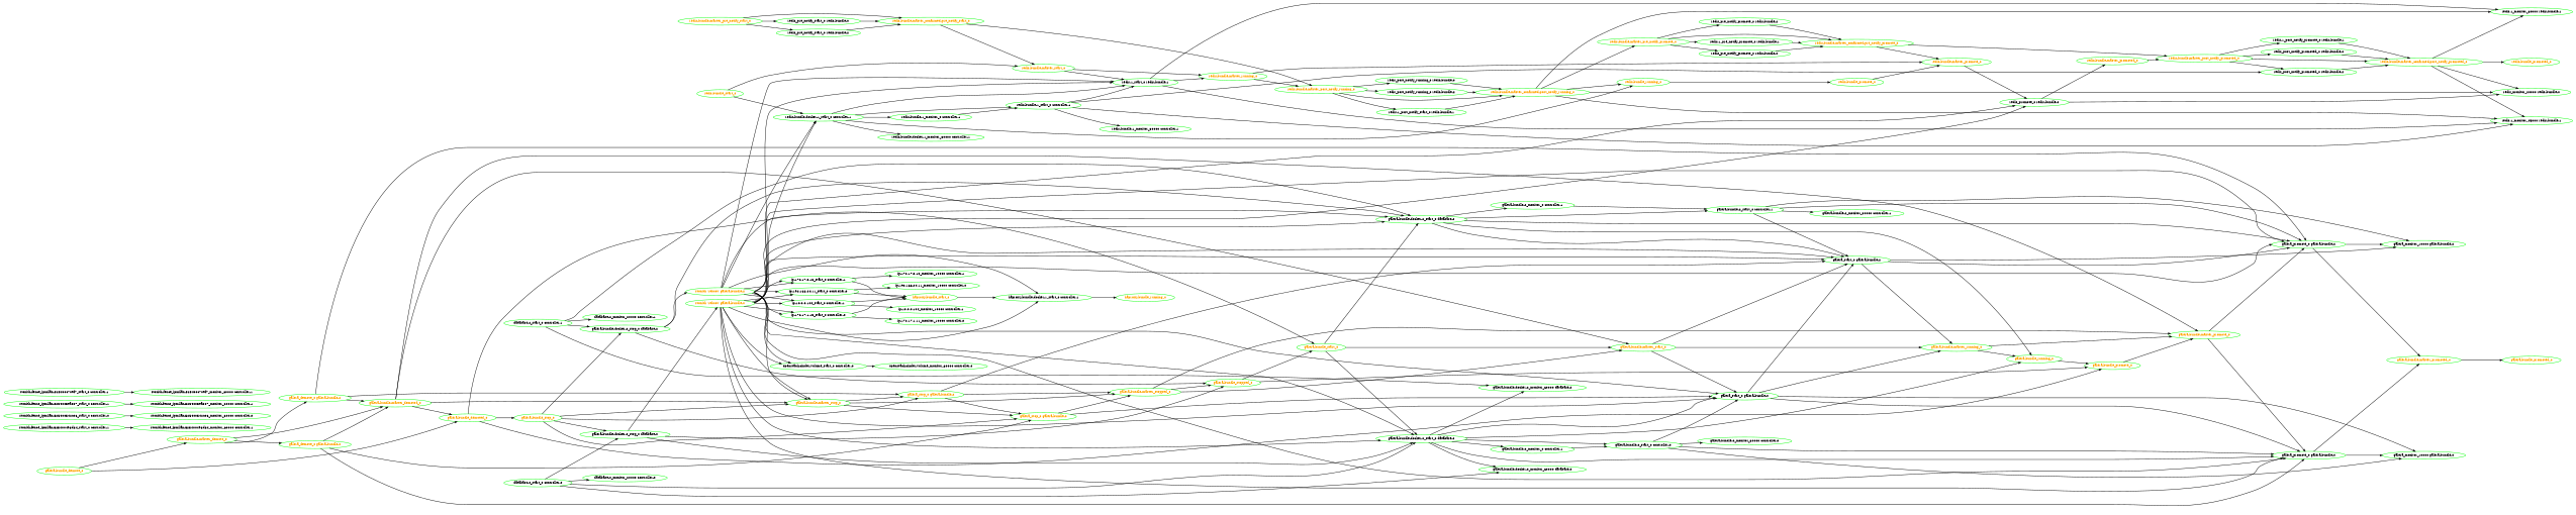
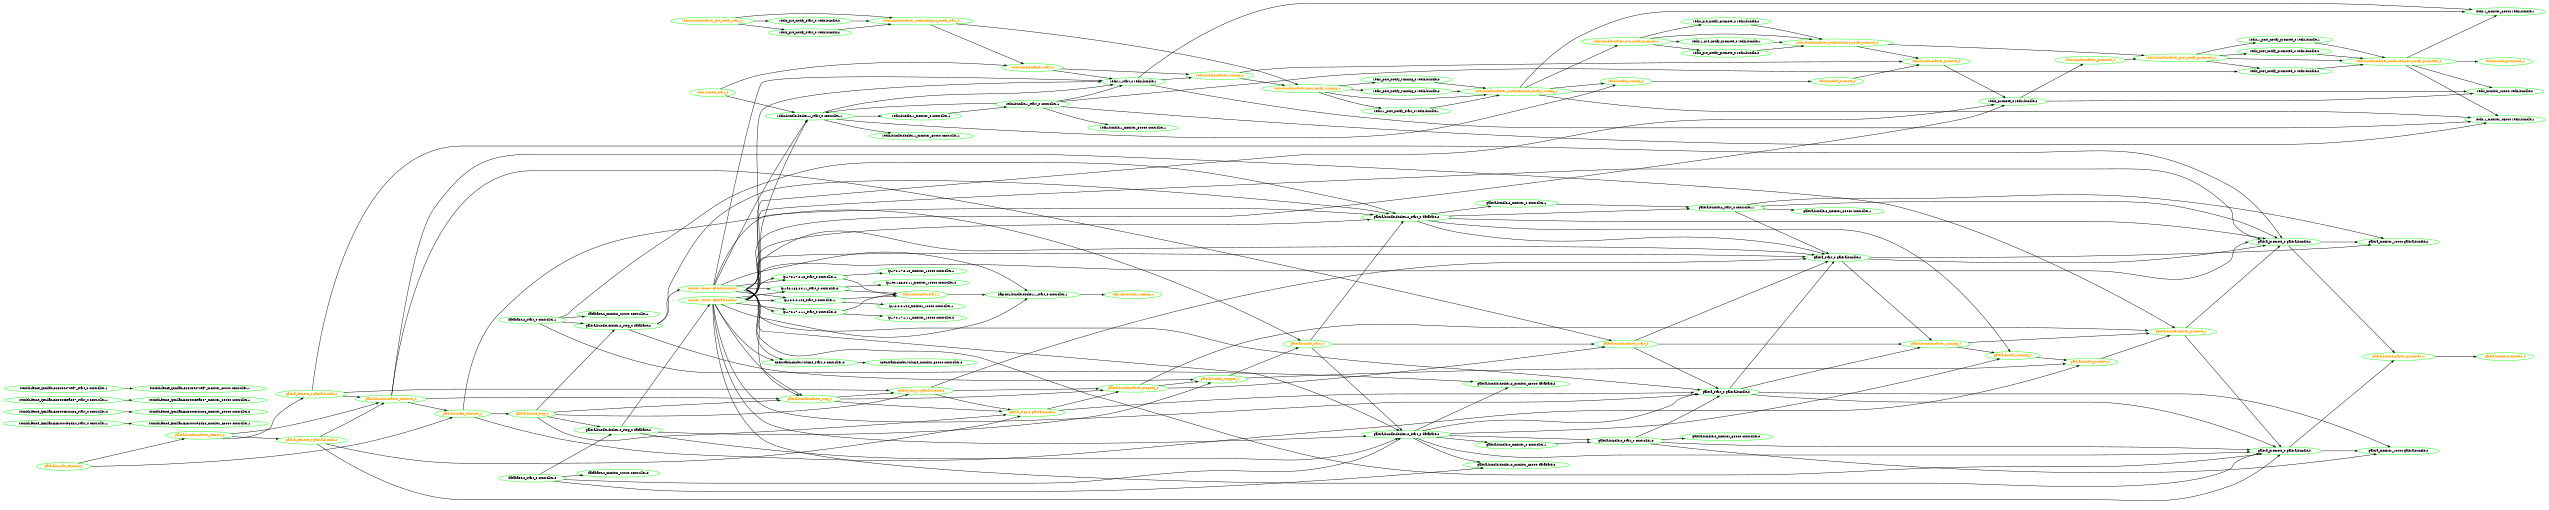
  digraph {
    rankdir=LR
    node [color=green fontcolor=black style=bold]
    edge [style=bold]
    "database-0_start_0 controller-0"
    "database-0_monitor_20000 controller-0"
    "galera-bundle-docker-0_monitor_60000 database-0"
    "galera-bundle-docker-0_start_0 database-0"
    "galera-bundle-docker-0_stop_0 database-0"
    "galera-bundle-0_monitor_0 controller-1"
    "galera-bundle-0_start_0 controller-0"
    "galera_promote_0 galera-bundle-0"
    "galera_start_0 galera-bundle-0"
    "galera-bundle_running_0" [fontcolor=orange]
    "galera-bundle-docker-2_monitor_60000 database-2"
    "galera-bundle_stopped_0" [fontcolor=orange]
    "stonith 'reboot' galera-bundle-0" [fontcolor=orange]
    "galera-bundle-0_monitor_30000 controller-0"
    "galera_monitor_10000 galera-bundle-0"
    "galera-bundle-master_promoted_0" [fontcolor=orange]
    "galera_start_0 galera-bundle-2"
    "galera-bundle-master_running_0" [fontcolor=orange]
    "galera-bundle_promote_0" [fontcolor=orange]
    "galera-bundle_start_0" [fontcolor=orange]
    "galera-bundle-docker-2_start_0 database-2"
    "galera_promote_0 galera-bundle-2"
    "galera-bundle-master_stop_0" [fontcolor=orange]
    "haproxy-bundle-docker-1_start_0 controller-1"
    "ip-10.0.0.104_start_0 controller-1"
-   "ip-172.17.1.11_start_0 controller-0" [label="ip-172.17.1.15_start_0 controller-0"]
+   "ip-172.17.1.11_start_0 controller-0"
    "ip-172.17.3.13_start_0 controller-1"
    "ip-192.168.24.11_start_0 controller-0"
    "openstack-cinder-volume_start_0 controller-0"
    "redis:1_start_0 redis-bundle-1"
    "redis-bundle-docker-1_start_0 controller-1"
    "redis_promote_0 redis-bundle-0"
    "database-2_start_0 controller-1"
    "database-2_monitor_20000 controller-1"
    "galera-bundle-docker-2_stop_0 database-2"
    "galera-bundle-2_monitor_0 controller-1"
    "galera-bundle-2_start_0 controller-1"
    "stonith 'reboot' galera-bundle-2" [fontcolor=orange]
    "galera-bundle-2_monitor_30000 controller-1"
    "galera_monitor_10000 galera-bundle-2"
    "galera-bundle_promoted_0" [fontcolor=orange]
    "galera-bundle-master_promote_0" [fontcolor=orange]
    "galera-bundle-master_start_0" [fontcolor=orange]
    "galera_stop_0 galera-bundle-0" [fontcolor=orange]
    "galera_stop_0 galera-bundle-2" [fontcolor=orange]
    "galera-bundle-master_stopped_0" [fontcolor=orange]
    "haproxy-bundle_running_0" [fontcolor=orange]
    "haproxy-bundle_start_0" [fontcolor=orange]
    "ip-10.0.0.104_monitor_10000 controller-1"
    "ip-172.17.1.11_monitor_10000 controller-0"
    "ip-172.17.3.13_monitor_10000 controller-1"
    n52 [label="ip-192.166.24.11_monitor_10000 controller-0"]
    "openstack-cinder-volume_monitor_60000 controller-0"
    "redis:1_monitor_45000 redis-bundle-1"
    "redis:1_monitor_60000 redis-bundle-1"
    "redis-bundle-master_running_0" [fontcolor=orange]
    "redis-bundle-1_monitor_0 controller-1"
    "redis-bundle-1_start_0 controller-1"
    "redis-bundle-docker-1_monitor_60000 controller-1"
    "redis-bundle_running_0" [fontcolor=orange]
    "redis_monitor_20000 redis-bundle-0"
    "redis-bundle-master_promoted_0" [fontcolor=orange]
    "galera-bundle-master_demote_0" [fontcolor=orange]
    "galera-bundle-master_demoted_0" [fontcolor=orange]
    "galera_demote_0 galera-bundle-0" [fontcolor=orange]
    "galera_demote_0 galera-bundle-2" [fontcolor=orange]
    "galera-bundle_demoted_0" [fontcolor=orange]
    "galera-bundle_stop_0" [fontcolor=orange]
    "galera-bundle_demote_0" [fontcolor=orange]
    "redis-bundle-1_monitor_30000 controller-1"
    "redis_post_notify_promoted_0 redis-bundle-2"
    "redis-bundle-master_promote_0" [fontcolor=orange]
    "redis-bundle-master_post_notify_running_0" [fontcolor=orange]
    "redis-bundle_promote_0" [fontcolor=orange]
    "redis-bundle-master_confirmed-post_notify_promoted_0" [fontcolor=orange]
    "redis-bundle_promoted_0" [fontcolor=orange]
    "redis-bundle-master_confirmed-post_notify_running_0" [fontcolor=orange]
    "redis-bundle-master_pre_notify_promote_0" [fontcolor=orange]
    "redis-bundle-master_confirmed-pre_notify_promote_0" [fontcolor=orange]
    "redis:1_pre_notify_promote_0 redis-bundle-1"
    "redis_pre_notify_promote_0 redis-bundle-0"
    "redis_pre_notify_promote_0 redis-bundle-2"
    "redis-bundle-master_post_notify_promoted_0" [fontcolor=orange]
    "redis:1_post_notify_promote_0 redis-bundle-1"
    "redis_post_notify_promoted_0 redis-bundle-0"
    "redis-bundle-master_confirmed-pre_notify_start_0" [fontcolor=orange]
    "redis-bundle-master_start_0" [fontcolor=orange]
    "redis:1_post_notify_start_0 redis-bundle-1"
    "redis_post_notify_running_0 redis-bundle-0"
    "redis_post_notify_running_0 redis-bundle-2"
    "redis-bundle-master_pre_notify_start_0" [fontcolor=orange]
    "redis_pre_notify_start_0 redis-bundle-0"
    "redis_pre_notify_start_0 redis-bundle-2"
    "redis-bundle_start_0" [fontcolor=orange]
    "stonith-fence_ipmilan-525400498d34_start_0 controller-1"
    "stonith-fence_ipmilan-525400498d34_monitor_60000 controller-1"
    "stonith-fence_ipmilan-525400542c06_start_0 controller-0"
    "stonith-fence_ipmilan-525400542c06_monitor_60000 controller-0"
    "stonith-fence_ipmilan-5254005ea387_start_0 controller-1"
    "stonith-fence_ipmilan-5254005ea387_monitor_60000 controller-1"
    "stonith-fence_ipmilan-525400c709f7_start_0 controller-1"
    "stonith-fence_ipmilan-525400c709f7_monitor_60000 controller-1"
    "database-0_start_0 controller-0" -> "database-0_monitor_20000 controller-0"
    "database-0_start_0 controller-0" -> "galera-bundle-docker-0_monitor_60000 database-0"
    "database-0_start_0 controller-0" -> "galera-bundle-docker-0_start_0 database-0"
    "database-0_start_0 controller-0" -> "galera-bundle-docker-0_stop_0 database-0"
    "galera-bundle-docker-0_start_0 database-0" -> "galera-bundle-docker-0_monitor_60000 database-0"
    "galera-bundle-docker-0_start_0 database-0" -> "galera-bundle-0_monitor_0 controller-1"
    "galera-bundle-docker-0_start_0 database-0" -> "galera-bundle-0_start_0 controller-0"
    "galera-bundle-docker-0_start_0 database-0" -> "galera_promote_0 galera-bundle-0"
    "galera-bundle-docker-0_start_0 database-0" -> "galera_start_0 galera-bundle-0"
    "galera-bundle-docker-0_start_0 database-0" -> "galera-bundle_running_0"
    "galera-bundle-docker-0_start_0 database-0" -> "galera-bundle-docker-2_monitor_60000 database-2"
    "galera-bundle-docker-0_stop_0 database-0" -> "galera-bundle-docker-0_start_0 database-0"
    "galera-bundle-docker-0_stop_0 database-0" -> "galera-bundle_stopped_0"
    "galera-bundle-docker-0_stop_0 database-0" -> "stonith 'reboot' galera-bundle-0"
    "galera-bundle-0_monitor_0 controller-1" -> "galera-bundle-0_start_0 controller-0"
    "galera-bundle-0_start_0 controller-0" -> "galera_promote_0 galera-bundle-0"
    "galera-bundle-0_start_0 controller-0" -> "galera_start_0 galera-bundle-0"
    "galera-bundle-0_start_0 controller-0" -> "galera-bundle-0_monitor_30000 controller-0"
    "galera-bundle-0_start_0 controller-0" -> "galera_monitor_10000 galera-bundle-0"
    "galera_promote_0 galera-bundle-0" -> "galera_monitor_10000 galera-bundle-0"
    "galera_promote_0 galera-bundle-0" -> "galera-bundle-master_promoted_0"
    "galera_start_0 galera-bundle-0" -> "galera_promote_0 galera-bundle-0"
    "galera_start_0 galera-bundle-0" -> "galera_monitor_10000 galera-bundle-0"
    "galera_start_0 galera-bundle-0" -> "galera_start_0 galera-bundle-2"
    "galera_start_0 galera-bundle-0" -> "galera-bundle-master_running_0"
    "galera-bundle_running_0" -> "galera-bundle_promote_0"
    "galera-bundle_stopped_0" -> "galera-bundle_promote_0"
    "galera-bundle_stopped_0" -> "galera-bundle_start_0"
    "stonith 'reboot' galera-bundle-0" -> "galera-bundle-docker-0_start_0 database-0"
    "stonith 'reboot' galera-bundle-0" -> "galera_promote_0 galera-bundle-0"
    "stonith 'reboot' galera-bundle-0" -> "galera_start_0 galera-bundle-0"
    "stonith 'reboot' galera-bundle-0" -> "galera_start_0 galera-bundle-2"
    "stonith 'reboot' galera-bundle-0" -> "galera-bundle-docker-2_start_0 database-2"
    "stonith 'reboot' galera-bundle-0" -> "galera_promote_0 galera-bundle-2"
    "stonith 'reboot' galera-bundle-0" -> "galera-bundle-master_stop_0"
    "stonith 'reboot' galera-bundle-0" -> "haproxy-bundle-docker-1_start_0 controller-1"
    "stonith 'reboot' galera-bundle-0" -> "ip-10.0.0.104_start_0 controller-1"
    "stonith 'reboot' galera-bundle-0" -> "ip-172.17.1.11_start_0 controller-0"
    "stonith 'reboot' galera-bundle-0" -> "ip-172.17.3.13_start_0 controller-1"
    "stonith 'reboot' galera-bundle-0" -> "ip-192.168.24.11_start_0 controller-0"
    "stonith 'reboot' galera-bundle-0" -> "openstack-cinder-volume_start_0 controller-0"
    "stonith 'reboot' galera-bundle-0" -> "redis:1_start_0 redis-bundle-1"
    "stonith 'reboot' galera-bundle-0" -> "redis-bundle-docker-1_start_0 controller-1"
    "stonith 'reboot' galera-bundle-0" -> "redis_promote_0 redis-bundle-0"
    "galera-bundle-master_promoted_0" -> "galera-bundle_promoted_0"
    "galera_start_0 galera-bundle-2" -> "galera-bundle-master_running_0"
    "galera_start_0 galera-bundle-2" -> "galera_promote_0 galera-bundle-2"
    "galera_start_0 galera-bundle-2" -> "galera_monitor_10000 galera-bundle-2"
    "galera-bundle-master_running_0" -> "galera-bundle_running_0"
    "galera-bundle-master_running_0" -> "galera-bundle-master_promote_0"
    "galera-bundle_promote_0" -> "galera-bundle-master_promote_0"
    "galera-bundle_start_0" -> "galera-bundle-docker-0_start_0 database-0"
    "galera-bundle_start_0" -> "galera-bundle-docker-2_start_0 database-2"
    "galera-bundle_start_0" -> "galera-bundle-master_start_0"
    "galera-bundle-docker-2_start_0 database-2" -> "galera-bundle_running_0"
    "galera-bundle-docker-2_start_0 database-2" -> "galera_start_0 galera-bundle-2"
    "galera-bundle-docker-2_start_0 database-2" -> "galera_promote_0 galera-bundle-2"
    "galera-bundle-docker-2_start_0 database-2" -> "galera-bundle-2_monitor_0 controller-1"
    "galera-bundle-docker-2_start_0 database-2" -> "galera-bundle-2_start_0 controller-1"
    "galera_promote_0 galera-bundle-2" -> "galera-bundle-master_promoted_0"
    "galera_promote_0 galera-bundle-2" -> "galera_monitor_10000 galera-bundle-2"
    "galera-bundle-master_stop_0" -> "galera_stop_0 galera-bundle-0"
    "galera-bundle-master_stop_0" -> "galera_stop_0 galera-bundle-2"
    "galera-bundle-master_stop_0" -> "galera-bundle-master_stopped_0"
    "haproxy-bundle-docker-1_start_0 controller-1" -> "haproxy-bundle_running_0"
    "ip-10.0.0.104_start_0 controller-1" -> "haproxy-bundle_start_0"
    "ip-10.0.0.104_start_0 controller-1" -> "ip-10.0.0.104_monitor_10000 controller-1"
    "ip-172.17.1.11_start_0 controller-0" -> "haproxy-bundle_start_0"
    "ip-172.17.1.11_start_0 controller-0" -> "ip-172.17.1.11_monitor_10000 controller-0"
    "ip-172.17.3.13_start_0 controller-1" -> "haproxy-bundle_start_0"
    "ip-172.17.3.13_start_0 controller-1" -> "ip-172.17.3.13_monitor_10000 controller-1"
    "ip-192.168.24.11_start_0 controller-0" -> "haproxy-bundle_start_0"
    "ip-192.168.24.11_start_0 controller-0" -> n52
    "openstack-cinder-volume_start_0 controller-0" -> "openstack-cinder-volume_monitor_60000 controller-0"
    "redis:1_start_0 redis-bundle-1" -> "redis:1_monitor_45000 redis-bundle-1"
    "redis:1_start_0 redis-bundle-1" -> "redis:1_monitor_60000 redis-bundle-1"
    "redis:1_start_0 redis-bundle-1" -> "redis-bundle-master_running_0"
    "redis-bundle-docker-1_start_0 controller-1" -> "redis:1_start_0 redis-bundle-1"
    "redis-bundle-docker-1_start_0 controller-1" -> "redis-bundle-1_monitor_0 controller-1"
-   "redis-bundle-docker-1_start_0 controller-1" -> "redis-bundle-1_start_0 controller-1"
+   "redis-bundle-1_start_0 controller-1" -> "redis-bundle-docker-1_start_0 controller-1"
    "redis-bundle-docker-1_start_0 controller-1" -> "redis-bundle-docker-1_monitor_60000 controller-1"
    "redis-bundle-docker-1_start_0 controller-1" -> "redis-bundle_running_0"
    "redis_promote_0 redis-bundle-0" -> "redis_monitor_20000 redis-bundle-0"
    "redis_promote_0 redis-bundle-0" -> "redis-bundle-master_promoted_0"
    "database-2_start_0 controller-1" -> "galera-bundle-docker-2_monitor_60000 database-2"
    "database-2_start_0 controller-1" -> "galera-bundle-docker-2_start_0 database-2"
    "database-2_start_0 controller-1" -> "database-2_monitor_20000 controller-1"
    "database-2_start_0 controller-1" -> "galera-bundle-docker-2_stop_0 database-2"
    "galera-bundle-docker-2_stop_0 database-2" -> "galera-bundle_stopped_0"
    "galera-bundle-docker-2_stop_0 database-2" -> "galera-bundle-docker-2_start_0 database-2"
    "galera-bundle-docker-2_stop_0 database-2" -> "stonith 'reboot' galera-bundle-2"
    "galera-bundle-2_monitor_0 controller-1" -> "galera-bundle-2_start_0 controller-1"
    "galera-bundle-2_start_0 controller-1" -> "galera_start_0 galera-bundle-2"
    "galera-bundle-2_start_0 controller-1" -> "galera_promote_0 galera-bundle-2"
    "galera-bundle-2_start_0 controller-1" -> "galera-bundle-2_monitor_30000 controller-1"
    "galera-bundle-2_start_0 controller-1" -> "galera_monitor_10000 galera-bundle-2"
    "stonith 'reboot' galera-bundle-2" -> "galera-bundle-docker-0_start_0 database-0"
    "stonith 'reboot' galera-bundle-2" -> "galera_promote_0 galera-bundle-0"
    "stonith 'reboot' galera-bundle-2" -> "galera_start_0 galera-bundle-0"
    "stonith 'reboot' galera-bundle-2" -> "galera_start_0 galera-bundle-2"
    "stonith 'reboot' galera-bundle-2" -> "galera-bundle-docker-2_start_0 database-2"
    "stonith 'reboot' galera-bundle-2" -> "galera_promote_0 galera-bundle-2"
    "stonith 'reboot' galera-bundle-2" -> "galera-bundle-master_stop_0"
    "stonith 'reboot' galera-bundle-2" -> "haproxy-bundle-docker-1_start_0 controller-1"
    "stonith 'reboot' galera-bundle-2" -> "ip-10.0.0.104_start_0 controller-1"
    "stonith 'reboot' galera-bundle-2" -> "ip-172.17.1.11_start_0 controller-0"
    "stonith 'reboot' galera-bundle-2" -> "ip-172.17.3.13_start_0 controller-1"
    "stonith 'reboot' galera-bundle-2" -> "ip-192.168.24.11_start_0 controller-0"
    "stonith 'reboot' galera-bundle-2" -> "openstack-cinder-volume_start_0 controller-0"
    "stonith 'reboot' galera-bundle-2" -> "redis:1_start_0 redis-bundle-1"
    "stonith 'reboot' galera-bundle-2" -> "redis-bundle-docker-1_start_0 controller-1"
    "stonith 'reboot' galera-bundle-2" -> "redis_promote_0 redis-bundle-0"
    "galera-bundle-master_promote_0" -> "galera_promote_0 galera-bundle-0"
    "galera-bundle-master_promote_0" -> "galera_promote_0 galera-bundle-2"
    "galera-bundle-master_start_0" -> "galera_start_0 galera-bundle-0"
    "galera-bundle-master_start_0" -> "galera_start_0 galera-bundle-2"
    "galera-bundle-master_start_0" -> "galera-bundle-master_running_0"
    "galera_stop_0 galera-bundle-0" -> "galera_start_0 galera-bundle-0"
    "galera_stop_0 galera-bundle-0" -> "galera-bundle-master_stopped_0"
    "galera_stop_0 galera-bundle-2" -> "galera_start_0 galera-bundle-2"
    "galera_stop_0 galera-bundle-2" -> "galera_stop_0 galera-bundle-0"
    "galera_stop_0 galera-bundle-2" -> "galera-bundle-master_stopped_0"
    "galera-bundle-master_stopped_0" -> "galera-bundle_stopped_0"
    "galera-bundle-master_stopped_0" -> "galera-bundle-master_promote_0"
    "galera-bundle-master_stopped_0" -> "galera-bundle-master_start_0"
    "haproxy-bundle_start_0" -> "haproxy-bundle-docker-1_start_0 controller-1"
    "redis-bundle-master_running_0" -> "redis-bundle-master_promote_0"
    "redis-bundle-master_running_0" -> "redis-bundle-master_post_notify_running_0"
    "redis-bundle-1_monitor_0 controller-1" -> "redis-bundle-1_start_0 controller-1"
    "redis-bundle-1_start_0 controller-1" -> "redis:1_start_0 redis-bundle-1"
    "redis-bundle-1_start_0 controller-1" -> "redis:1_monitor_45000 redis-bundle-1"
    "redis-bundle-1_start_0 controller-1" -> "redis-bundle-1_monitor_30000 controller-1"
    "redis-bundle-1_start_0 controller-1" -> "redis_post_notify_promoted_0 redis-bundle-2"
    "redis-bundle_running_0" -> "redis-bundle_promote_0"
    "redis-bundle-master_promoted_0" -> "redis-bundle-master_post_notify_promoted_0"
    "galera-bundle-master_demote_0" -> "galera-bundle-master_demoted_0"
    "galera-bundle-master_demote_0" -> "galera_demote_0 galera-bundle-0"
    "galera-bundle-master_demote_0" -> "galera_demote_0 galera-bundle-2"
    "galera-bundle-master_demoted_0" -> "galera-bundle-master_stop_0"
    "galera-bundle-master_demoted_0" -> "galera-bundle-master_promote_0"
    "galera-bundle-master_demoted_0" -> "galera-bundle-master_start_0"
    "galera-bundle-master_demoted_0" -> "galera-bundle_demoted_0"
    "galera_demote_0 galera-bundle-0" -> "galera_promote_0 galera-bundle-0"
    "galera_demote_0 galera-bundle-0" -> "galera_stop_0 galera-bundle-0"
    "galera_demote_0 galera-bundle-0" -> "galera-bundle-master_demoted_0"
    "galera_demote_0 galera-bundle-2" -> "galera_promote_0 galera-bundle-2"
    "galera_demote_0 galera-bundle-2" -> "galera_stop_0 galera-bundle-2"
    "galera_demote_0 galera-bundle-2" -> "galera-bundle-master_demoted_0"
    "galera-bundle_demoted_0" -> "galera-bundle_promote_0"
    "galera-bundle_demoted_0" -> "galera-bundle_start_0"
    "galera-bundle_demoted_0" -> "galera-bundle_stop_0"
    "galera-bundle_stop_0" -> "galera-bundle-docker-0_stop_0 database-0"
    "galera-bundle_stop_0" -> "galera-bundle-master_stop_0"
    "galera-bundle_stop_0" -> "galera-bundle-docker-2_stop_0 database-2"
    "galera-bundle_stop_0" -> "galera_stop_0 galera-bundle-0"
    "galera-bundle_stop_0" -> "galera_stop_0 galera-bundle-2"
    "galera-bundle_demote_0" -> "galera-bundle-master_demote_0"
    "galera-bundle_demote_0" -> "galera-bundle_demoted_0"
    "redis_post_notify_promoted_0 redis-bundle-2" -> "redis-bundle-master_confirmed-post_notify_promoted_0"
    "redis-bundle-master_promote_0" -> "redis_promote_0 redis-bundle-0"
    "redis-bundle-master_post_notify_running_0" -> "redis-bundle-master_confirmed-post_notify_running_0"
    "redis-bundle-master_post_notify_running_0" -> "redis:1_post_notify_start_0 redis-bundle-1"
    "redis-bundle-master_post_notify_running_0" -> "redis_post_notify_running_0 redis-bundle-0"
    "redis-bundle-master_post_notify_running_0" -> "redis_post_notify_running_0 redis-bundle-2"
    "redis-bundle_promote_0" -> "redis-bundle-master_promote_0"
    "redis-bundle-master_confirmed-post_notify_promoted_0" -> "redis:1_monitor_45000 redis-bundle-1"
    "redis-bundle-master_confirmed-post_notify_promoted_0" -> "redis:1_monitor_60000 redis-bundle-1"
    "redis-bundle-master_confirmed-post_notify_promoted_0" -> "redis_monitor_20000 redis-bundle-0"
    "redis-bundle-master_confirmed-post_notify_promoted_0" -> "redis-bundle_promoted_0"
    "redis-bundle-master_confirmed-post_notify_running_0" -> "redis:1_monitor_45000 redis-bundle-1"
    "redis-bundle-master_confirmed-post_notify_running_0" -> "redis:1_monitor_60000 redis-bundle-1"
    "redis-bundle-master_confirmed-post_notify_running_0" -> "redis-bundle_running_0"
    "redis-bundle-master_confirmed-post_notify_running_0" -> "redis_monitor_20000 redis-bundle-0"
    "redis-bundle-master_confirmed-post_notify_running_0" -> "redis-bundle-master_pre_notify_promote_0"
    "redis-bundle-master_pre_notify_promote_0" -> "redis-bundle-master_confirmed-pre_notify_promote_0"
    "redis-bundle-master_pre_notify_promote_0" -> "redis:1_pre_notify_promote_0 redis-bundle-1"
    "redis-bundle-master_pre_notify_promote_0" -> "redis_pre_notify_promote_0 redis-bundle-0"
    "redis-bundle-master_pre_notify_promote_0" -> "redis_pre_notify_promote_0 redis-bundle-2"
    "redis-bundle-master_confirmed-pre_notify_promote_0" -> "redis-bundle-master_promote_0"
    "redis-bundle-master_confirmed-pre_notify_promote_0" -> "redis-bundle-master_post_notify_promoted_0"
    "redis:1_pre_notify_promote_0 redis-bundle-1" -> "redis-bundle-master_confirmed-pre_notify_promote_0"
    "redis_pre_notify_promote_0 redis-bundle-0" -> "redis-bundle-master_confirmed-pre_notify_promote_0"
    "redis_pre_notify_promote_0 redis-bundle-2" -> "redis-bundle-master_confirmed-pre_notify_promote_0"
    "redis-bundle-master_post_notify_promoted_0" -> "redis_post_notify_promoted_0 redis-bundle-2"
    "redis-bundle-master_post_notify_promoted_0" -> "redis-bundle-master_confirmed-post_notify_promoted_0"
    "redis-bundle-master_post_notify_promoted_0" -> "redis:1_post_notify_promote_0 redis-bundle-1"
    "redis-bundle-master_post_notify_promoted_0" -> "redis_post_notify_promoted_0 redis-bundle-0"
    "redis:1_post_notify_promote_0 redis-bundle-1" -> "redis-bundle-master_confirmed-post_notify_promoted_0"
    "redis_post_notify_promoted_0 redis-bundle-0" -> "redis-bundle-master_confirmed-post_notify_promoted_0"
    "redis-bundle-master_confirmed-pre_notify_start_0" -> "redis-bundle-master_post_notify_running_0"
    "redis-bundle-master_confirmed-pre_notify_start_0" -> "redis-bundle-master_start_0"
    "redis-bundle-master_start_0" -> "redis:1_start_0 redis-bundle-1"
    "redis-bundle-master_start_0" -> "redis-bundle-master_running_0"
    "redis:1_post_notify_start_0 redis-bundle-1" -> "redis-bundle-master_confirmed-post_notify_running_0"
    "redis_post_notify_running_0 redis-bundle-0" -> "redis-bundle-master_confirmed-post_notify_running_0"
    "redis_post_notify_running_0 redis-bundle-2" -> "redis-bundle-master_confirmed-post_notify_running_0"
    "redis-bundle-master_pre_notify_start_0" -> "redis-bundle-master_confirmed-pre_notify_start_0"
    "redis-bundle-master_pre_notify_start_0" -> "redis_pre_notify_start_0 redis-bundle-0"
    "redis-bundle-master_pre_notify_start_0" -> "redis_pre_notify_start_0 redis-bundle-2"
    "redis_pre_notify_start_0 redis-bundle-0" -> "redis-bundle-master_confirmed-pre_notify_start_0"
    "redis_pre_notify_start_0 redis-bundle-2" -> "redis-bundle-master_confirmed-pre_notify_start_0"
    "redis-bundle_start_0" -> "redis-bundle-docker-1_start_0 controller-1"
    "redis-bundle_start_0" -> "redis-bundle-master_start_0"
    "stonith-fence_ipmilan-525400498d34_start_0 controller-1" -> "stonith-fence_ipmilan-525400498d34_monitor_60000 controller-1"
    "stonith-fence_ipmilan-525400542c06_start_0 controller-0" -> "stonith-fence_ipmilan-525400542c06_monitor_60000 controller-0"
    "stonith-fence_ipmilan-5254005ea387_start_0 controller-1" -> "stonith-fence_ipmilan-5254005ea387_monitor_60000 controller-1"
    "stonith-fence_ipmilan-525400c709f7_start_0 controller-1" -> "stonith-fence_ipmilan-525400c709f7_monitor_60000 controller-1"
  }
